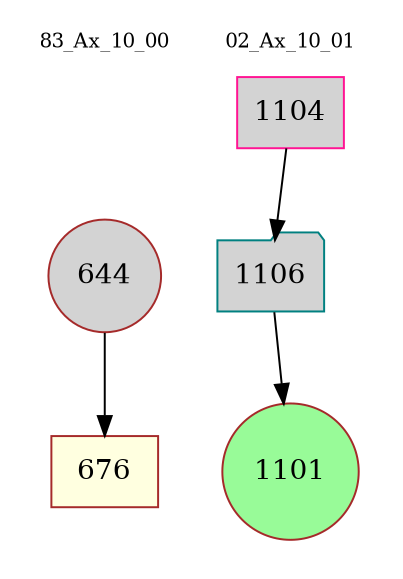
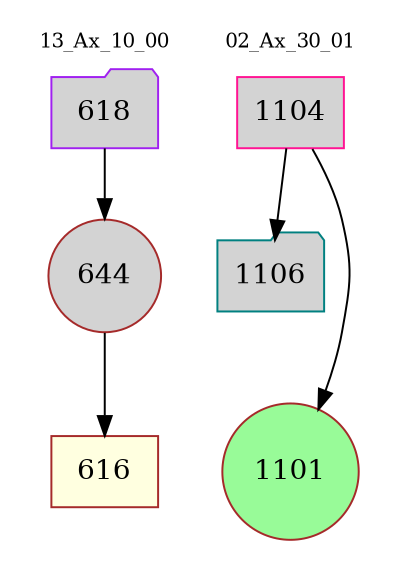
  digraph {
    node [color=brown fillcolor=lightgrey shape=folder style=filled]
    edge [color=black]
+   n1 [color=purple label=618]
    n2 [label=644 shape=circle]
-   n3 [fillcolor=lightyellow label=676 shape=box]
+   n3 [fillcolor=lightyellow label=616 shape=box]
    n4 [color=deeppink label=1104 shape=box]
    n5 [color=teal label=1106]
    n6 [fillcolor=palegreen label=1101 shape=circle]
    subgraph cluster_1 {
      color=white
      fontsize=10
-     label="83_Ax_10_00"
+     label="13_Ax_10_00"
+     n1
      n2
      n3
    }
    subgraph cluster_2 {
      color=white
      fontsize=10
-     label="02_Ax_10_01"
+     label="02_Ax_30_01"
      n4
      n5
      n6
    }
+   n1 -> n2
    n2 -> n3
    n4 -> n5
-   n5 -> n6
+   n4 -> n6
  }
